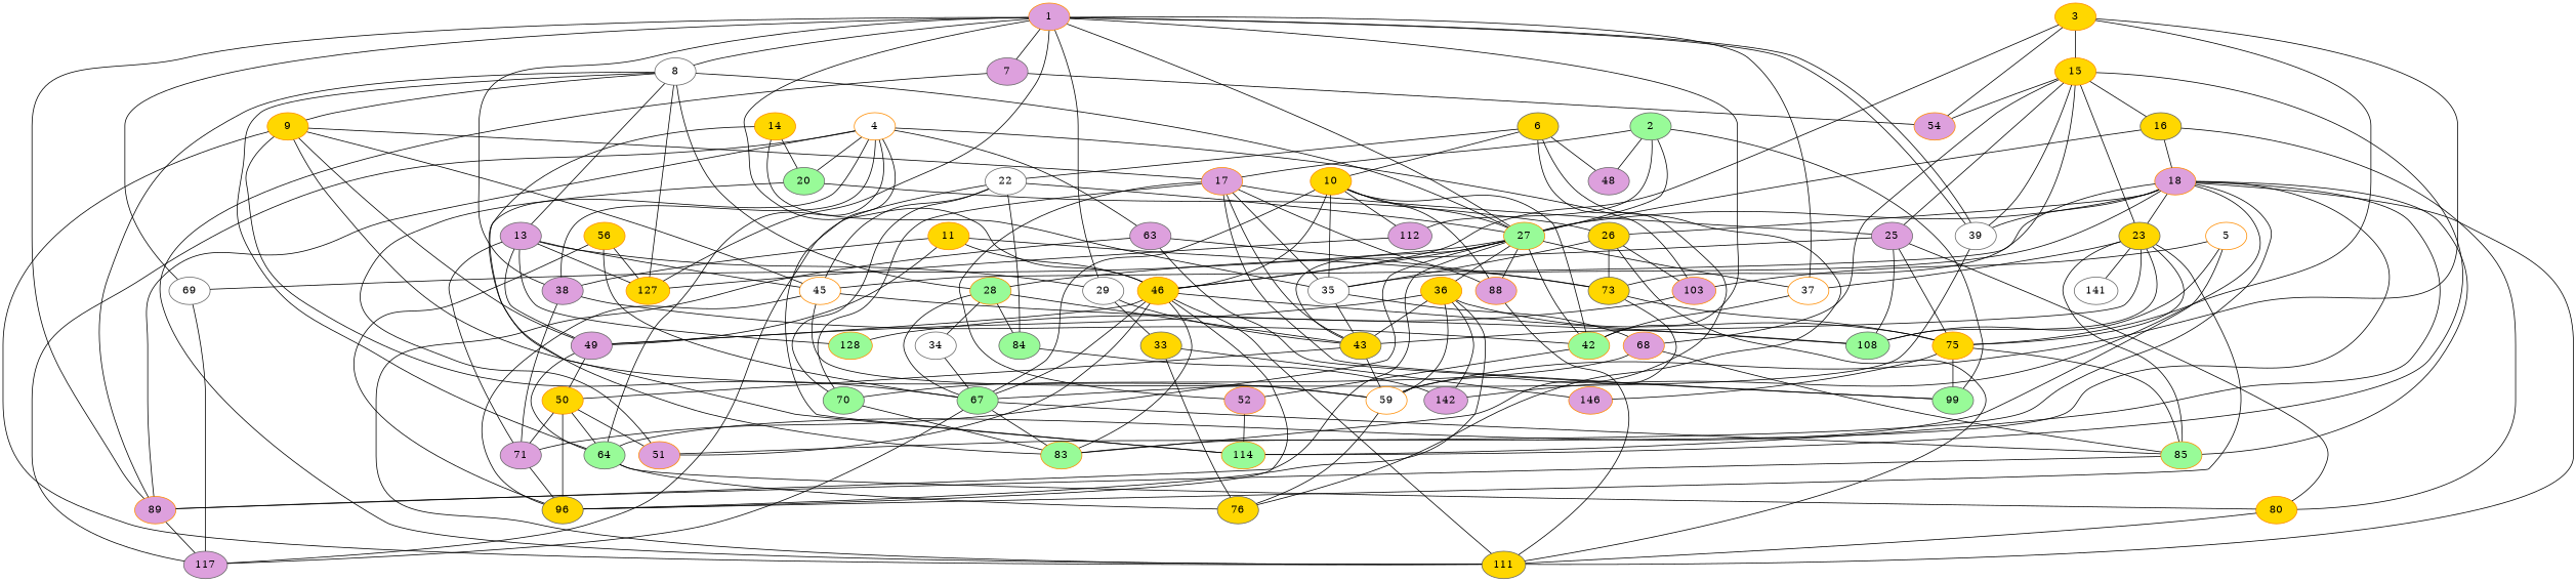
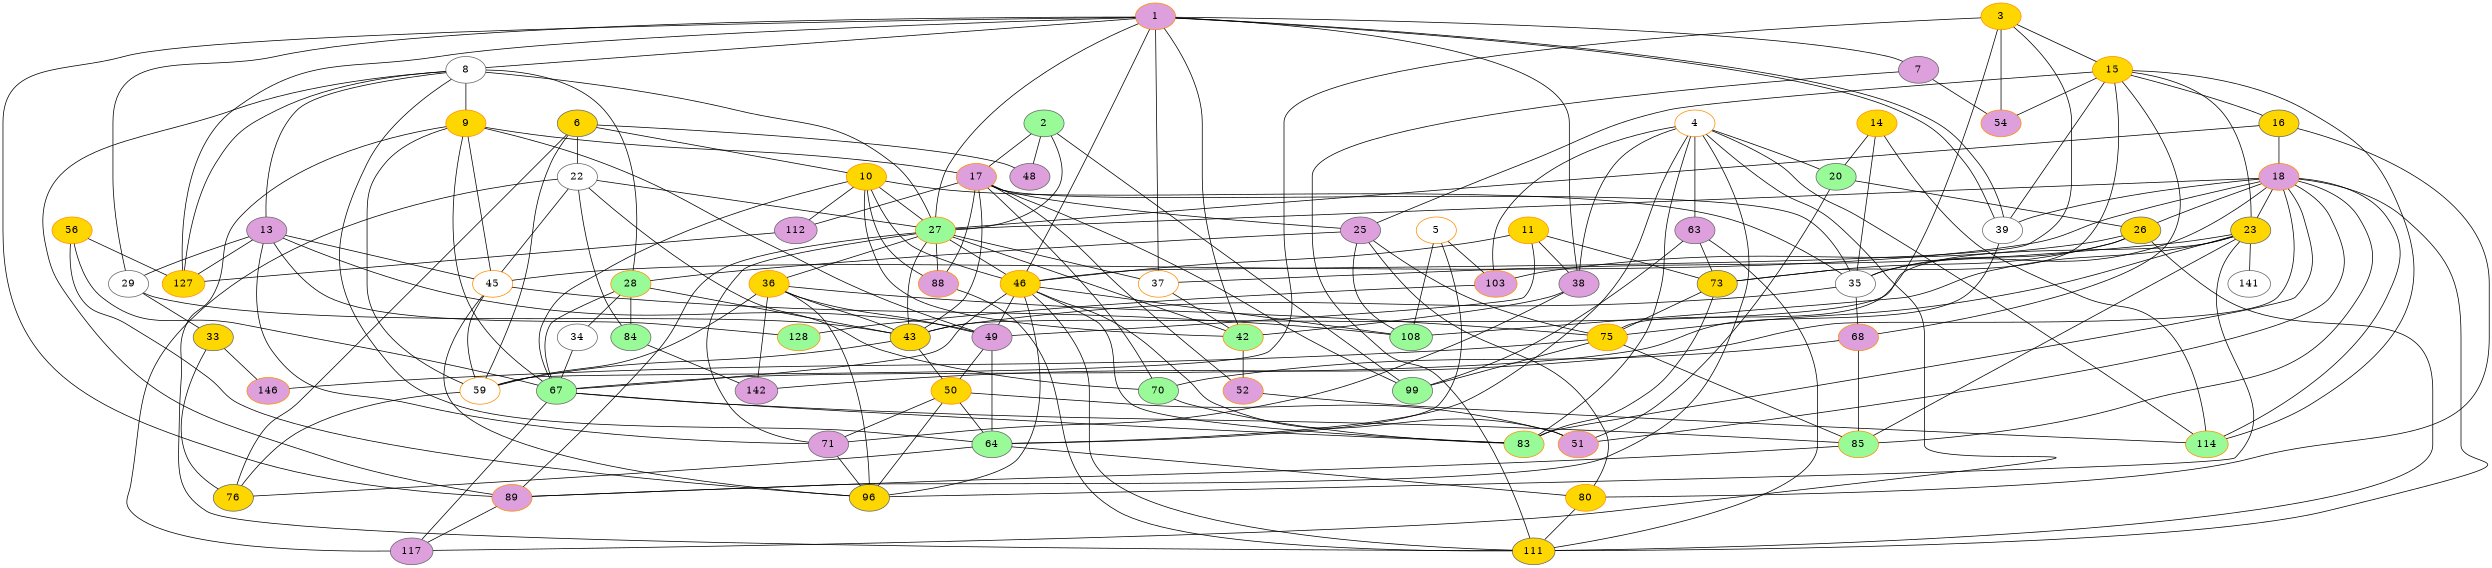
  graph {
    node [color=gray40 fillcolor=gold style=filled]
    1 [color=darkorange fillcolor=plum super="+24"]
    7 [fillcolor=plum]
    8 [fillcolor=white super="+66+12"]
    27 [color=darkorange fillcolor=palegreen super="+53+98+57"]
    29 [fillcolor=white]
    37 [color=darkorange fillcolor=white]
    38 [fillcolor=plum]
    39 [fillcolor=white super="+136"]
    42 [color=darkorange fillcolor=palegreen super="+115+60"]
    46 [color=darkorange super="+130+94"]
-   69 [fillcolor=white super="+104"]
    89 [color=darkorange fillcolor=plum super="+106"]
    127 [color=darkorange]
    54 [color=darkorange fillcolor=plum]
    111 [super="+116"]
    64 [fillcolor=palegreen super="+86"]
    9 [color=darkorange super="+135"]
    13 [fillcolor=plum super="+62"]
    28 [color=darkorange fillcolor=palegreen]
    88 [color=darkorange fillcolor=plum]
    71 [fillcolor=plum]
    43 [super="+120+125"]
    36 [color=darkorange super="+41"]
    33
    67 [fillcolor=palegreen super="+109"]
    52 [color=darkorange fillcolor=plum]
    83 [color=darkorange fillcolor=palegreen super="+133"]
    108 [fillcolor=palegreen super="+126"]
    49 [fillcolor=plum super="+79"]
    51 [color=darkorange fillcolor=plum super="+107"]
    96 [super="+119"]
    n32 [fillcolor=plum label=117 super="+137"]
    17 [color=darkorange fillcolor=plum super="+32+40"]
    99 [fillcolor=palegreen super="+100"]
    35 [fillcolor=white super="+87+134"]
    112 [fillcolor=plum]
    25 [fillcolor=plum super="+58"]
    70 [fillcolor=palegreen super="+95"]
    2 [fillcolor=palegreen]
    48 [fillcolor=plum]
    15 [color=darkorange super="+93+61+110"]
    114 [color=darkorange fillcolor=palegreen]
    73 [super="+101+121"]
    16
    23 [super="+44"]
    68 [color=darkorange fillcolor=plum]
    3 [color=darkorange]
    59 [color=darkorange fillcolor=white super="+90+139"]
    75 [color=darkorange super="+78"]
    76 [super="+118"]
    85 [color=darkorange fillcolor=palegreen super="+92"]
    146 [color=darkorange fillcolor=plum]
    4 [color=darkorange fillcolor=white super="+143+30+47"]
    20 [fillcolor=palegreen]
    63 [fillcolor=plum super="+117"]
    103 [color=darkorange fillcolor=plum]
    26 [super="+81"]
    80 [color=darkorange]
    128 [color=darkorange fillcolor=palegreen]
    5 [color=darkorange fillcolor=white]
    10 [color=darkorange super="+124"]
    6
    22 [fillcolor=white super="+31"]
    45 [color=darkorange fillcolor=white super="+91+82"]
    84 [fillcolor=palegreen]
    34 [fillcolor=white]
    50 [color=darkorange super="+65"]
    11 [color=darkorange]
    14 [color=darkorange]
    141 [fillcolor=white]
    18 [color=darkorange fillcolor=plum super="+55+19+21"]
    142 [fillcolor=plum]
    56 [color=darkorange]
    1 -- 7
    1 -- 8
    1 -- 27
    1 -- 29
    1 -- 37
    1 -- 38
    1 -- 39
    1 -- 39
    1 -- 42 [weight=2]
    1 -- 46
-   1 -- 69 [weight=2]
    1 -- 89
    1 -- 127
    7 -- 54
    7 -- 111
    8 -- 27 [weight=2]
    8 -- 89
    8 -- 127
    8 -- 64
    8 -- 9
    8 -- 13
    8 -- 28
    27 -- 37
    27 -- 42
    27 -- 46
-   27 -- 69
    27 -- 89
    27 -- 88
    27 -- 71
    27 -- 43
    27 -- 36
    29 -- 43
    29 -- 33
    37 -- 42
    38 -- 42
    38 -- 71
    39 -- 67
    42 -- 52
    46 -- 111
    46 -- 67
    46 -- 83
    46 -- 108
    46 -- 49
    46 -- 51
    46 -- 96
-   69 -- n32
    89 -- n32
    64 -- 76
    64 -- 80
    9 -- 111
    9 -- 67
    9 -- 49
    9 -- 17
    9 -- 59
    9 -- 45
    13 -- 29
    13 -- 127
    13 -- 71
    13 -- 49
    13 -- 128
    13 -- 45
    28 -- 43
    28 -- 67
    28 -- 84
    28 -- 34
    88 -- 111
    71 -- 96
    43 -- 59
    43 -- 50
    36 -- 43
    36 -- 49
    36 -- 96
    36 -- 59
    36 -- 75
    36 -- 142
    33 -- 76
    33 -- 146
    67 -- 83
    67 -- n32
    67 -- 85
    52 -- 114
    49 -- 64
    49 -- 50
    17 -- 88
    17 -- 43
    17 -- 52
    17 -- 99
    17 -- 35
-   2 -- 112
+   17 -- 112
    17 -- 25
    17 -- 70
    35 -- 43
    35 -- 68
    112 -- 127
    25 -- 28
    25 -- 108
    25 -- 75
    25 -- 80
    70 -- 83
    2 -- 27
    2 -- 17
    2 -- 99
    2 -- 48
    15 -- 39
    15 -- 54
    15 -- 25
    15 -- 114
    15 -- 73 [weight=2]
    15 -- 16
    15 -- 23
    15 -- 68
    73 -- 83
    73 -- 75
    16 -- 27
    16 -- 80
    16 -- 18
    23 -- 37
    23 -- 43
    23 -- 108
    23 -- 96
    23 -- 75
    23 -- 85
    23 -- 141
    68 -- 70
    68 -- 85
    3 -- 46
    3 -- 54
    3 -- 15
    3 -- 59
    3 -- 75
    59 -- 76
    75 -- 99 [weight=2]
    75 -- 85
    75 -- 146
    85 -- 89
    4 -- 38
    4 -- 89
    4 -- 64
    4 -- 83
    4 -- n32
    4 -- 114
    4 -- 20
    4 -- 63
    4 -- 103
    20 -- 51
    20 -- 26
    63 -- 111
    63 -- 99
    63 -- 73
    103 -- 128
    26 -- 111
    26 -- 35
    26 -- 73
    26 -- 103
    80 -- 111
    5 -- 64
    5 -- 108 [weight=2]
    5 -- 103
    10 -- 27
    10 -- 42
    10 -- 46 [weight=2]
    10 -- 88
    10 -- 67
    10 -- 35
    10 -- 112
    6 -- 48
    6 -- 59
    6 -- 76
    6 -- 10
    6 -- 22
    22 -- 27
    22 -- n32
    22 -- 70
    22 -- 45
    22 -- 84
    45 -- 108 [weight=2]
    45 -- 96
    45 -- 59
    84 -- 142
    34 -- 67
    50 -- 64
    50 -- 71
    50 -- 51
    50 -- 96
    11 -- 38
    11 -- 46
    11 -- 49
    11 -- 73
    14 -- 35 [weight=2]
    14 -- 114
    14 -- 20
    18 -- 27 [weight=2]
    18 -- 39
    18 -- 111
    18 -- 83
    18 -- 51
    18 -- 35
    18 -- 114
    18 -- 23
    18 -- 85
    18 -- 26
    18 -- 45
    18 -- 142
    56 -- 127
    56 -- 67
    56 -- 96
  }
